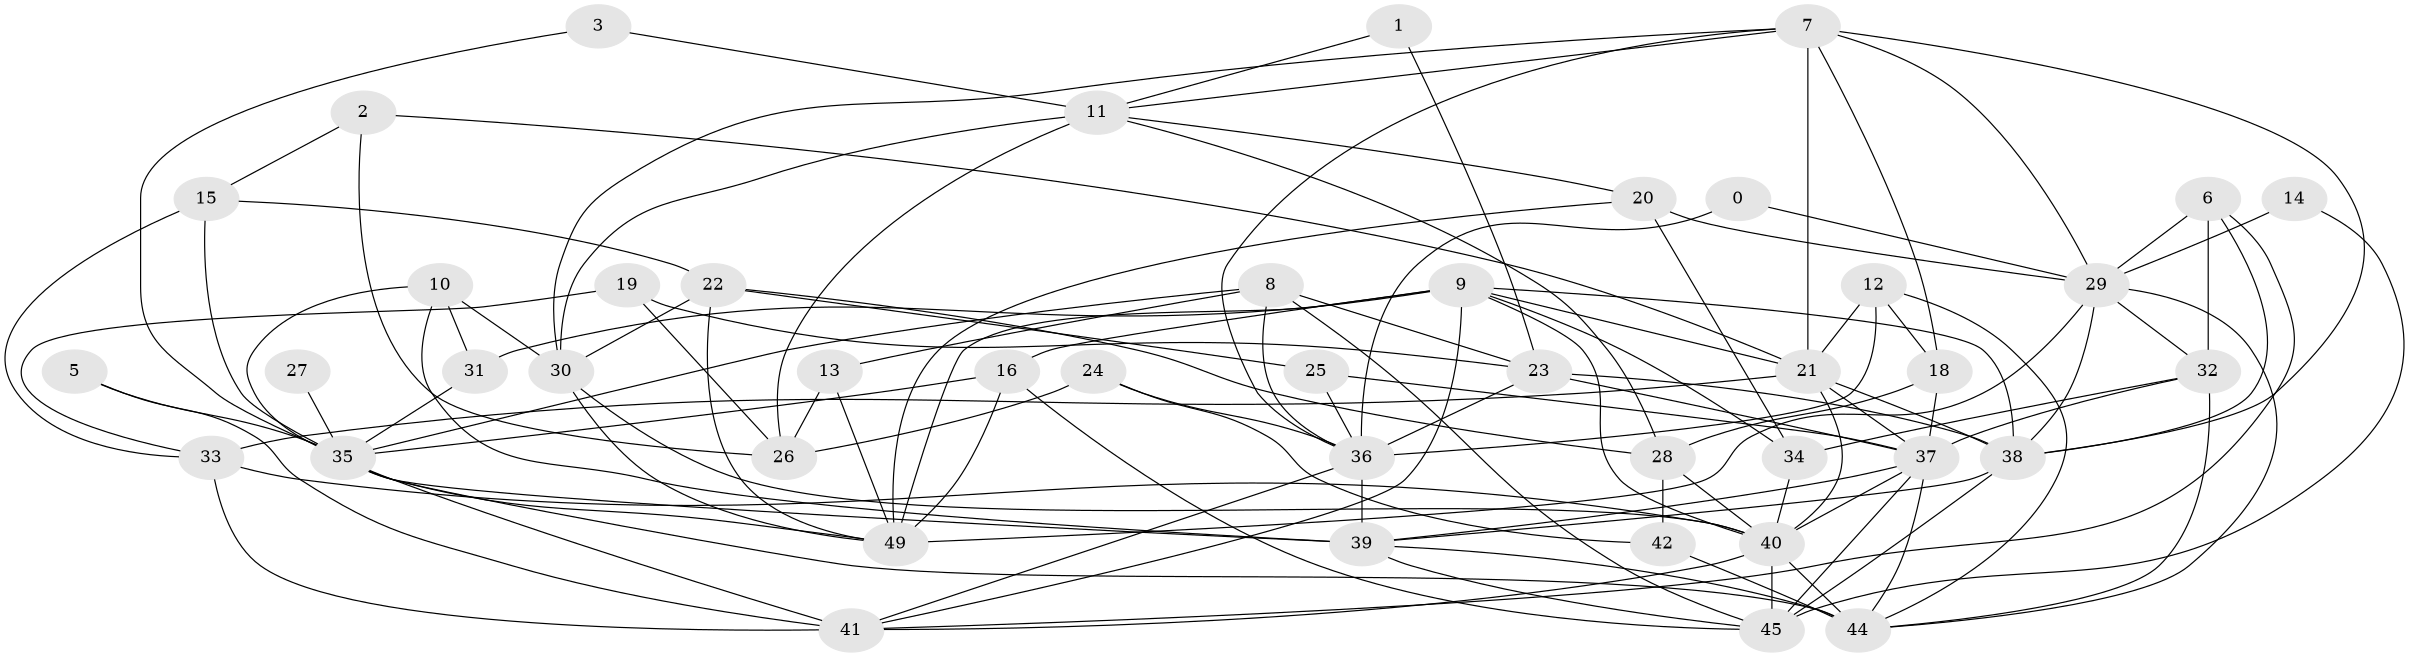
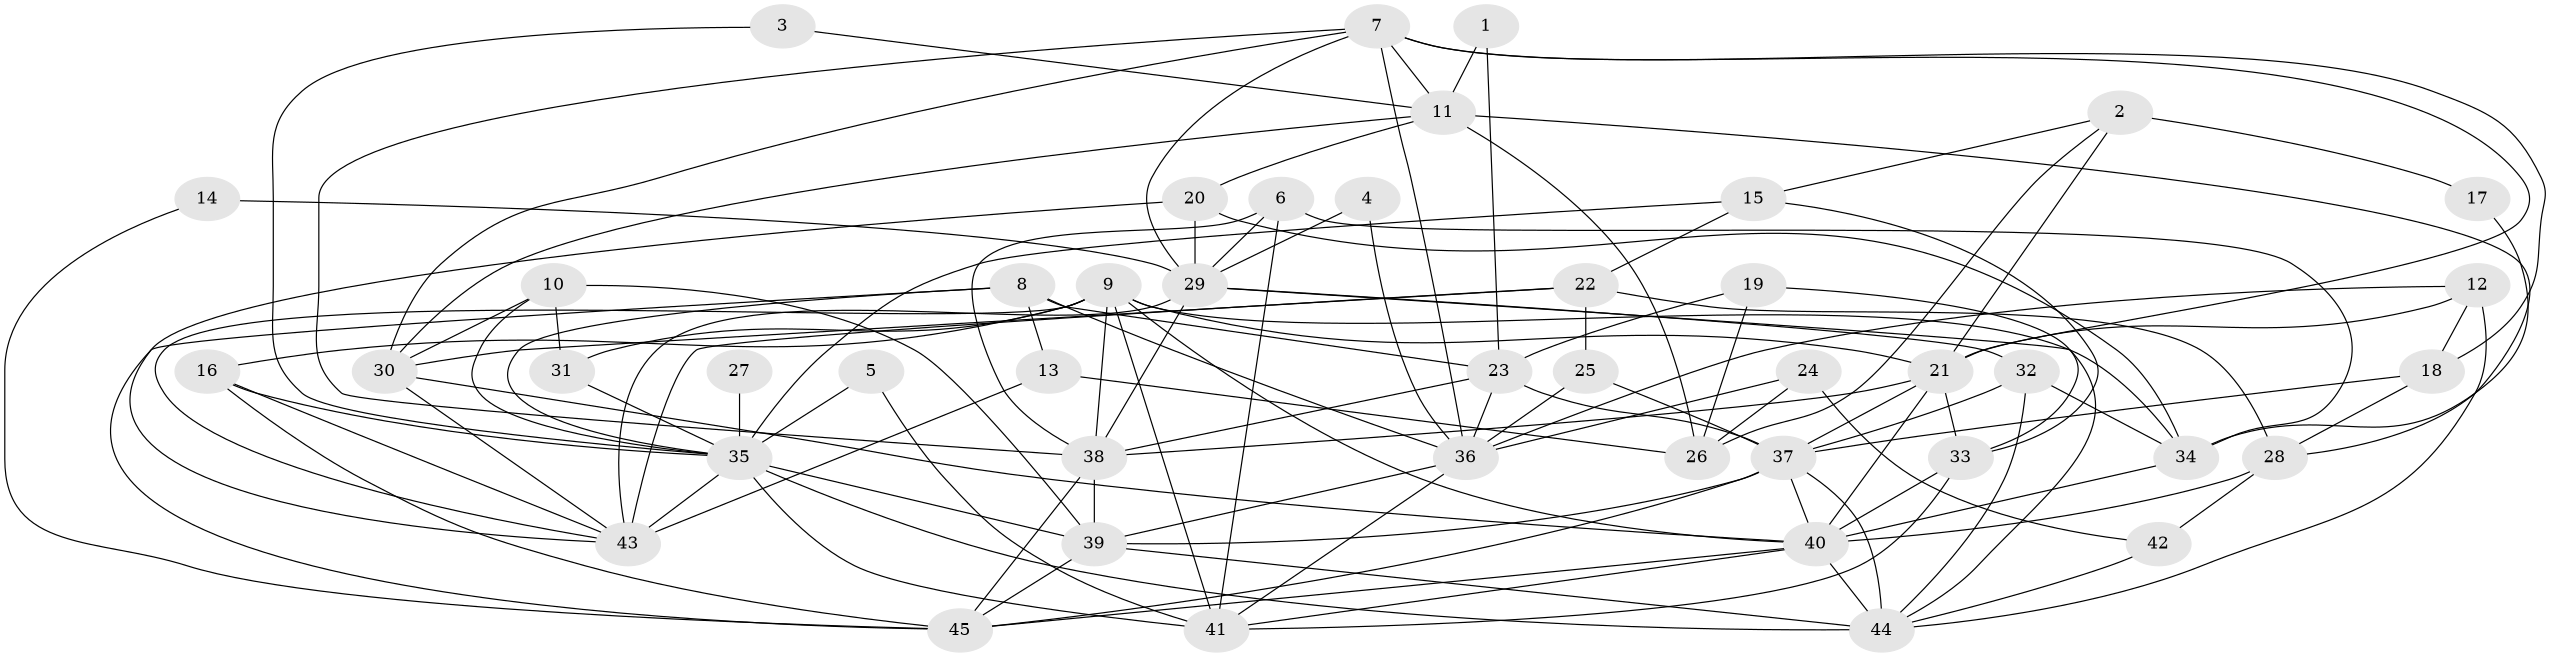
  graph {
    node [color=gray90 style=filled]
    edge [weight=1.0]
    1
    11
    23
    26
    30
    20
    28
    36
    38
    37
    2
    15
+   17
    21
    35
    22
    33
    34
    40
    3
    41
-   43 [label=49]
+   43
    39
    44
-   4 [label=0]
+   4
    29
    32
    5
    6
    45
    7
    18
    8
    13
    9
    16
    31
    10
    42
    12
    14
    25
    19
    24
    27
    1 -- 11
    1 -- 23
    11 -- 26
    11 -- 30 [weight=2.0]
    11 -- 20
    11 -- 28
    23 -- 36 [weight=2.0]
    23 -- 38
    23 -- 37 [weight=2.0]
    30 -- 40
    30 -- 43
    20 -- 34
    20 -- 43
    20 -- 29
    28 -- 40
    28 -- 42
    36 -- 41
    36 -- 39 [weight=2.0]
    38 -- 39
    38 -- 45
    37 -- 40
    37 -- 39
    37 -- 44
    37 -- 45 [weight=2.0]
    2 -- 26
    2 -- 15
+   2 -- 17
    2 -- 21
    15 -- 35 [weight=2.0]
    15 -- 22
    15 -- 33
+   17 -- 34
    21 -- 38
    21 -- 37
    21 -- 33
    21 -- 40
    35 -- 41 [weight=2.0]
    35 -- 43
    35 -- 39
    35 -- 44
    22 -- 30
    22 -- 28
    22 -- 43
    22 -- 25
    33 -- 40
    33 -- 41
    34 -- 40
    40 -- 41
    40 -- 44 [weight=2.0]
    40 -- 45
    3 -- 11
    3 -- 35
    39 -- 44
    39 -- 45
    4 -- 36
    4 -- 29
    29 -- 38
    29 -- 43 [weight=2.0]
    29 -- 44
    29 -- 32
    32 -- 37
    32 -- 34
    32 -- 44
    5 -- 35
    5 -- 41
    6 -- 38
-   6 -- 32
+   6 -- 34
    6 -- 41
    6 -- 29
    7 -- 11
    7 -- 30
    7 -- 36
    7 -- 38
    7 -- 21
    7 -- 29
    7 -- 18
    18 -- 28
    18 -- 37
    8 -- 23
    8 -- 36
    8 -- 35
    8 -- 45
    8 -- 13
    13 -- 26
    13 -- 43
    9 -- 38
    9 -- 21
    9 -- 34
    9 -- 40
    9 -- 41
    9 -- 43
    9 -- 16
    9 -- 31
    16 -- 35
    16 -- 43
    16 -- 45
    31 -- 35
    10 -- 30
    10 -- 35
    10 -- 39
    10 -- 31
    42 -- 44
    12 -- 36
    12 -- 21
    12 -- 44
    12 -- 18
    14 -- 29 [weight=2.0]
    14 -- 45
    25 -- 36
    25 -- 37
    19 -- 23
    19 -- 26 [weight=2.0]
    19 -- 33
    24 -- 26 [weight=2.0]
    24 -- 36 [weight=2.0]
    24 -- 42
    27 -- 35 [weight=2.0]
  }
